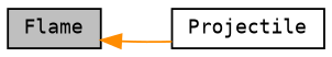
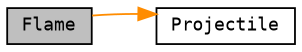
  digraph {
    rankdir=LR
    fontname="DejaVu Sans Mono"
    node [color=black fontname="DejaVu Sans Mono" fontsize=10 shape=record style=filled]
    n1 [fillcolor=grey75 fontcolor=black height=0.2 label=Flame width=0.4]
    n2 [fillcolor=white height=0.2 label=Projectile width=0.4]
-   n1 -> n2 [color=darkorange dir=back fontname="DejaVu Sans Mono" fontsize=10 labelfontname=Helvetica labelfontsize=10 style=solid]
+   n2 -> n1 [color=darkorange dir=back fontname="DejaVu Sans Mono" fontsize=10 labelfontname=Helvetica labelfontsize=10 style=solid]
  }
